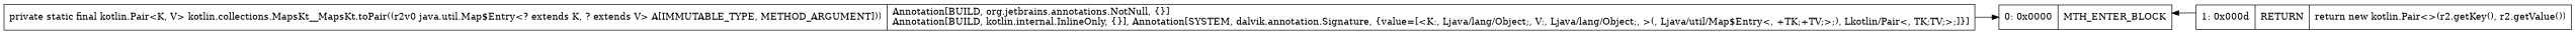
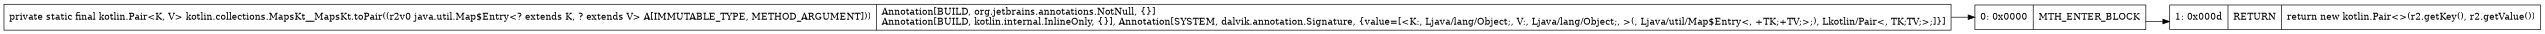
  digraph {
    rankdir=LR
    node [shape=record]
    n1 [label="{0\:\ 0x0000|MTH_ENTER_BLOCK\l}"]
    n2 [label="{1\:\ 0x000d|RETURN\l|return new kotlin.Pair\<\>(r2.getKey(), r2.getValue())\l}"]
    n3 [label="{private static final kotlin.Pair\<K, V\> kotlin.collections.MapsKt__MapsKt.toPair((r2v0 java.util.Map$Entry\<? extends K, ? extends V\> A[IMMUTABLE_TYPE, METHOD_ARGUMENT]))  | Annotation[BUILD, org.jetbrains.annotations.NotNull, \{\}]\lAnnotation[BUILD, kotlin.internal.InlineOnly, \{\}], Annotation[SYSTEM, dalvik.annotation.Signature, \{value=[\<K:, Ljava\/lang\/Object;, V:, Ljava\/lang\/Object;, \>(, Ljava\/util\/Map$Entry\<, +TK;+TV;\>;), Lkotlin\/Pair\<, TK;TV;\>;]\}]\l}"]
-   n2 -> n1
+   n1 -> n2
    n3 -> n1
  }
